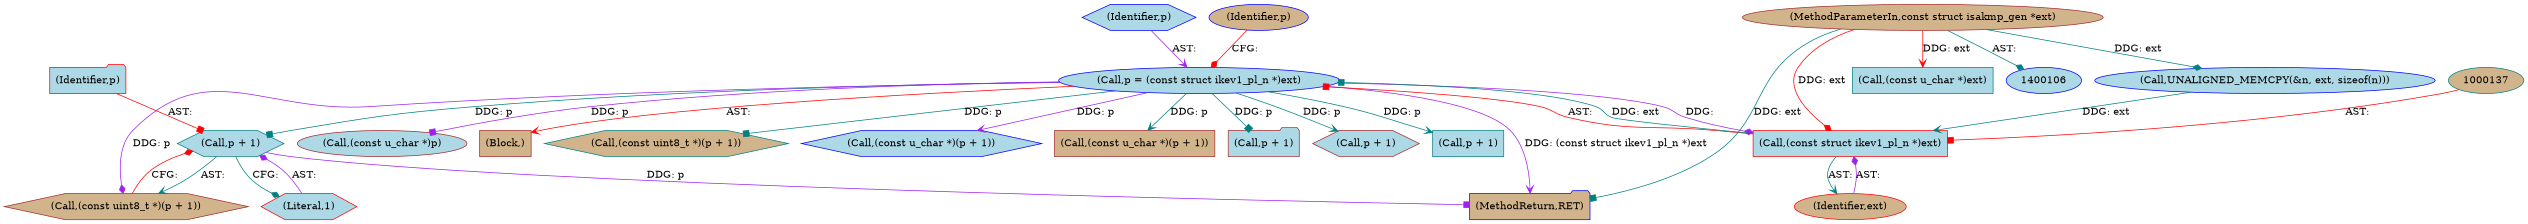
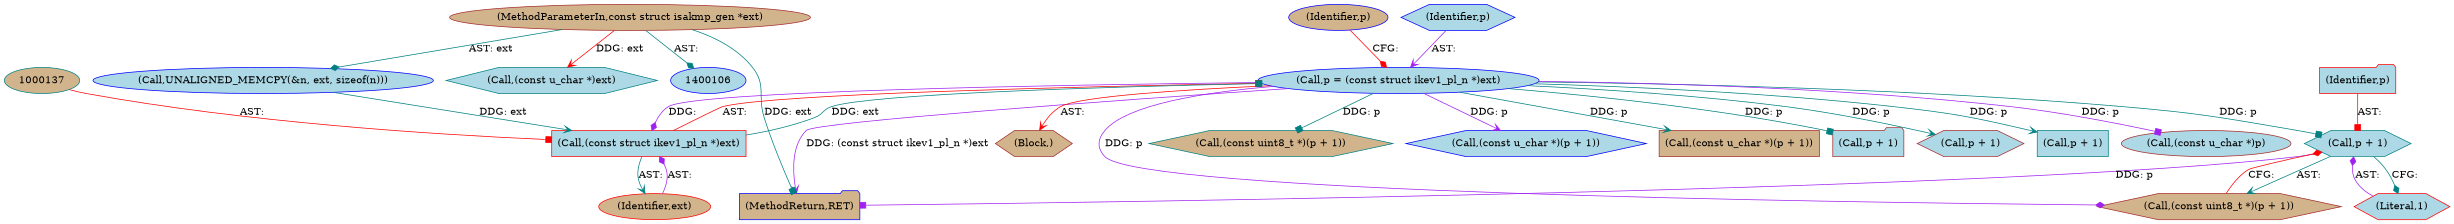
  digraph {
    node [color=brown fillcolor=lightblue shape=hexagon style=filled]
    edge [arrowhead=vee color=teal]
    n1 [color=teal label="(Call,p + 1)"]
    n2 [fillcolor=tan label="(Call,(const uint8_t *)(p + 1))"]
    n3 [color=red label="(Literal,1)"]
    n4 [color=blue fillcolor=tan label="(MethodReturn,RET)" shape=folder]
    n5 [color=blue label="(Call,p = (const struct ikev1_pl_n *)ext)" shape=ellipse]
    n6 [color=red label="(Call,(const struct ikev1_pl_n *)ext)" shape=box]
-   n7 [fillcolor=tan label="(Block,)" shape=box]
+   n7 [fillcolor=tan label="(Block,)"]
    n8 [color=teal fillcolor=tan label="(Call,(const uint8_t *)(p + 1))"]
    n9 [color=blue label="(Call,(const u_char *)(p + 1))"]
    n10 [fillcolor=tan label="(Call,(const u_char *)(p + 1))" shape=box]
    n11 [label="(Call,p + 1)" shape=folder]
    n12 [label="(Call,p + 1)"]
    n13 [color=teal label="(Call,p + 1)" shape=box]
    n14 [label="(Call,(const u_char *)p)" shape=ellipse]
    n15 [color=red fillcolor=tan label="(Identifier,ext)" shape=ellipse]
    n16 [color=blue label="(Call,UNALIGNED_MEMCPY(&n, ext, sizeof(n)))" shape=ellipse]
    n17 [fillcolor=tan label="(MethodParameterIn,const struct isakmp_gen *ext)" shape=ellipse]
-   n18 [color=teal label="(Call,(const u_char *)ext)" shape=box]
+   n18 [color=teal label="(Call,(const u_char *)ext)"]
    n19 [color=blue label=1400106 shape=ellipse]
    n20 [color=blue fillcolor=tan label="(Identifier,p)" shape=ellipse]
    n21 [color=red label="(Identifier,p)" shape=folder]
    n22 [color=blue label="(Identifier,p)"]
    1000137 [color=teal fillcolor=tan shape=ellipse]
    n1 -> n2 [label="AST: "]
    n1 -> n3 [arrowhead=diamond label="CFG: "]
    n1 -> n4 [arrowhead=box color=purple label="DDG: p"]
    n2 -> n1 [arrowhead=diamond color=red label="CFG: "]
    n3 -> n1 [arrowhead=diamond color=purple label="AST: "]
    n5 -> n1 [arrowhead=box label="DDG: p"]
    n5 -> n2 [arrowhead=diamond color=purple label="DDG: p"]
    n5 -> n4 [color=purple label="DDG: (const struct ikev1_pl_n *)ext"]
    n5 -> n6 [arrowhead=diamond color=purple label="DDG: "]
    n5 -> n7 [color=red label="AST: "]
    n5 -> n8 [arrowhead=box label="DDG: p"]
    n5 -> n9 [color=purple label="DDG: p"]
    n5 -> n10 [label="DDG: p"]
    n5 -> n11 [arrowhead=box label="DDG: p"]
    n5 -> n12 [label="DDG: p"]
    n5 -> n13 [label="DDG: p"]
    n5 -> n14 [arrowhead=box color=purple label="DDG: p"]
    n6 -> n5 [arrowhead=box color=red label="AST: "]
    n6 -> n5 [arrowhead=box label="DDG: ext"]
    n6 -> n15 [label="AST: "]
    n15 -> n6 [arrowhead=diamond color=purple label="AST: "]
    n16 -> n6 [label="DDG: ext"]
    n17 -> n4 [arrowhead=box label="DDG: ext"]
-   n17 -> n6 [arrowhead=diamond color=red label="DDG: ext"]
-   n17 -> n16 [arrowhead=diamond label="DDG: ext"]
+   n17 -> n16 [arrowhead=diamond label="AST: ext"]
    n17 -> n18 [color=red label="DDG: ext"]
    n17 -> n19 [arrowhead=diamond label="AST: "]
    n20 -> n5 [arrowhead=diamond color=red label="CFG: "]
    n21 -> n1 [arrowhead=box color=red label="AST: "]
    n22 -> n5 [color=purple label="AST: "]
    1000137 -> n6 [arrowhead=box color=red label="AST: "]
  }
